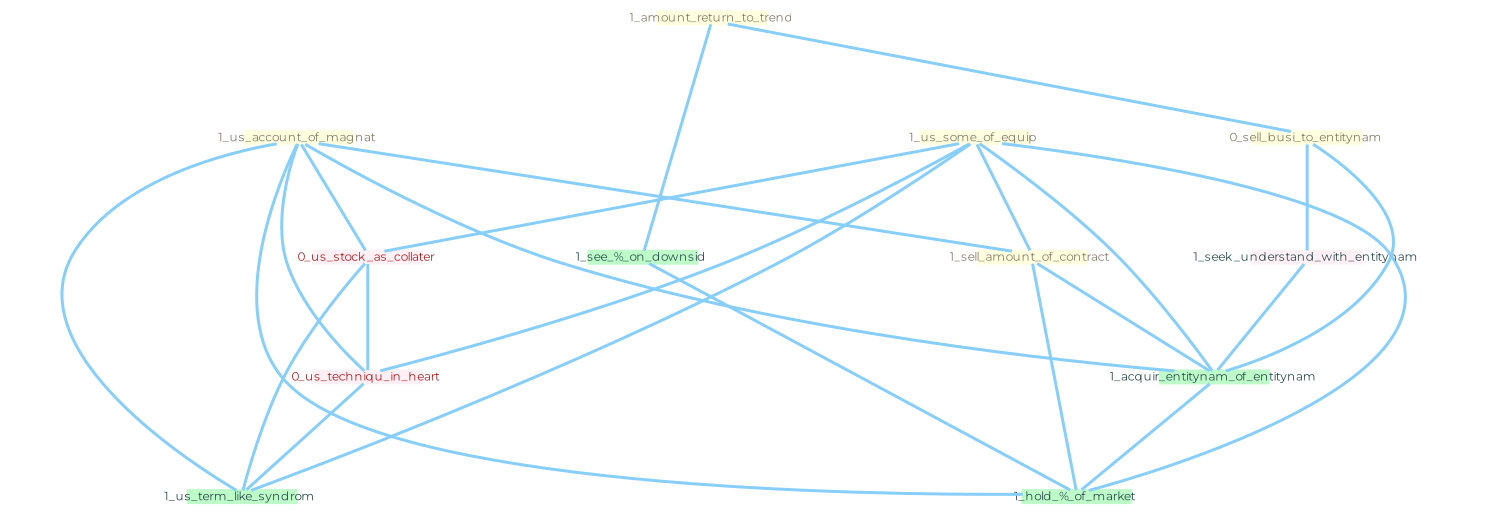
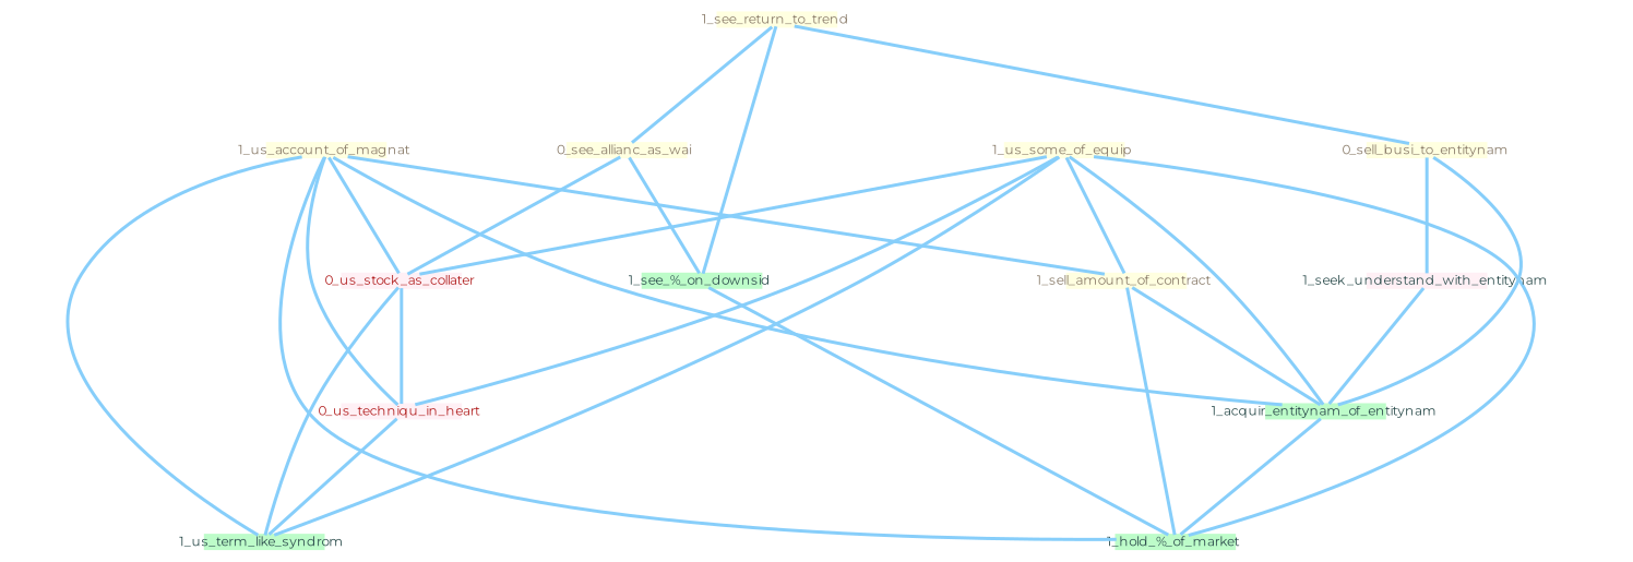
  graph {
    fontname=Montserrat
    node [color="#ffffe0" fixedsize=true fontcolor="#8b7d6b" fontname=Montserrat fontsize=4 shape=polygon style=filled]
    edge [color="#87cefa" fontname=Montserrat w=1]
-   "1_see_return_to_trend " [height=.06 width=.5 label="1_amount_return_to_trend"]
+   "1_see_return_to_trend " [height=.06 width=.5]
    "1_us_some_of_equip " [height=.06 width=.5]
    "0_sell_busi_to_entitynam " [height=.06 width=.5]
    "1_us_account_of_magnat " [height=.06 width=.5]
    "1_sell_amount_of_contract " [height=.06 width=.5]
+   "0_see_allianc_as_wai " [height=.06 width=.5]
    "0_us_stock_as_collater " [color="#fff0f5" fontcolor="#b22222" height=.06 width=.5]
    "1_seek_understand_with_entitynam " [color="#fff0f5" fontcolor="#2f4f4f" height=.06 width=.5]
    "0_us_techniqu_in_heart " [color="#fff0f5" fontcolor="#b22222" height=.06 width=.5]
    "1_see_%_on_downsid " [color="#BDFCC9" fontcolor="#2f4f4f" height=.06 width=.5]
    "1_acquir_entitynam_of_entitynam " [color="#BDFCC9" fontcolor="#2f4f4f" height=.06 width=.5]
    "1_us_term_like_syndrom " [color="#BDFCC9" fontcolor="#2f4f4f" height=.06 width=.5]
    "1_hold_%_of_market " [color="#BDFCC9" fontcolor="#2f4f4f" height=.06 width=.5]
    subgraph sub_1 {
      "1_see_return_to_trend "
      "1_us_some_of_equip "
      "0_sell_busi_to_entitynam "
      "1_us_account_of_magnat "
      "1_sell_amount_of_contract "
+     "0_see_allianc_as_wai "
    }
    subgraph sub_2 {
      "0_us_stock_as_collater "
      "1_seek_understand_with_entitynam "
      "0_us_techniqu_in_heart "
    }
    "1_see_return_to_trend " -- "0_sell_busi_to_entitynam "
+   "1_see_return_to_trend " -- "0_see_allianc_as_wai "
    "1_see_return_to_trend " -- "1_see_%_on_downsid "
    "1_us_some_of_equip " -- "1_sell_amount_of_contract "
    "1_us_some_of_equip " -- "0_us_stock_as_collater "
    "1_us_some_of_equip " -- "0_us_techniqu_in_heart "
    "1_us_some_of_equip " -- "1_acquir_entitynam_of_entitynam "
    "1_us_some_of_equip " -- "1_us_term_like_syndrom "
    "1_us_some_of_equip " -- "1_hold_%_of_market "
    "0_sell_busi_to_entitynam " -- "1_seek_understand_with_entitynam "
    "0_sell_busi_to_entitynam " -- "1_acquir_entitynam_of_entitynam "
    "1_us_account_of_magnat " -- "1_sell_amount_of_contract "
    "1_us_account_of_magnat " -- "0_us_stock_as_collater "
    "1_us_account_of_magnat " -- "0_us_techniqu_in_heart "
    "1_us_account_of_magnat " -- "1_acquir_entitynam_of_entitynam "
    "1_us_account_of_magnat " -- "1_us_term_like_syndrom "
    "1_us_account_of_magnat " -- "1_hold_%_of_market "
    "1_sell_amount_of_contract " -- "1_acquir_entitynam_of_entitynam "
    "1_sell_amount_of_contract " -- "1_hold_%_of_market "
+   "0_see_allianc_as_wai " -- "0_us_stock_as_collater "
+   "0_see_allianc_as_wai " -- "1_see_%_on_downsid "
    "0_us_stock_as_collater " -- "0_us_techniqu_in_heart "
    "0_us_stock_as_collater " -- "1_us_term_like_syndrom "
    "1_seek_understand_with_entitynam " -- "1_acquir_entitynam_of_entitynam "
    "0_us_techniqu_in_heart " -- "1_us_term_like_syndrom "
    "1_see_%_on_downsid " -- "1_hold_%_of_market "
    "1_acquir_entitynam_of_entitynam " -- "1_hold_%_of_market "
  }
